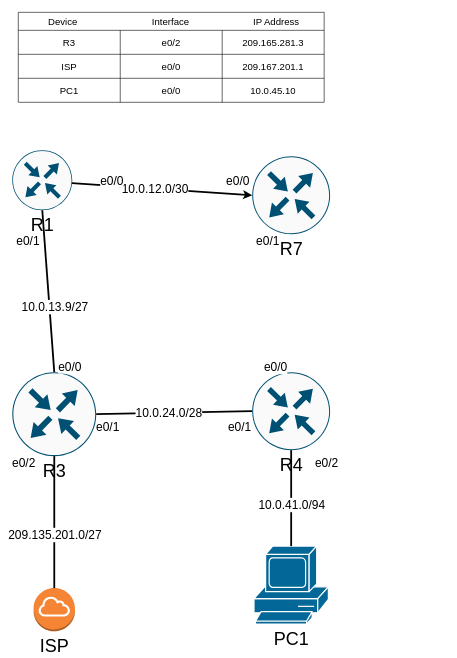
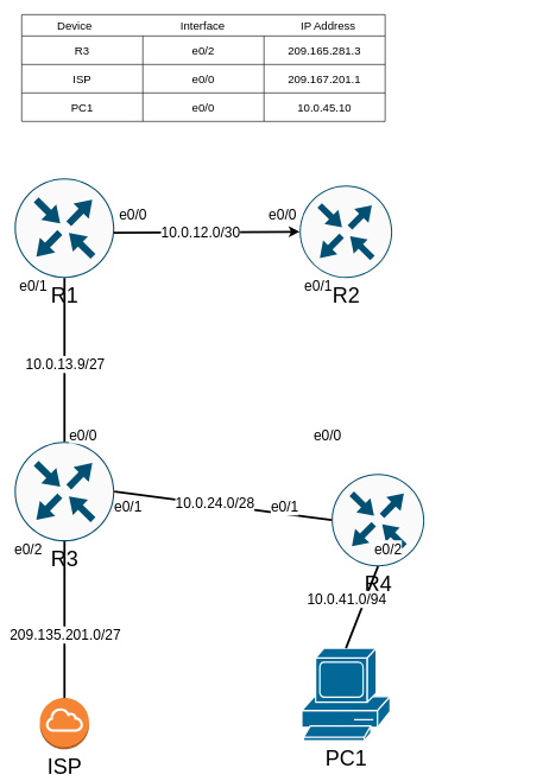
  <mxCell id="0" />
  <mxCell id="1" parent="0" />
  <mxCell id="2" value="  Device                            Interface                        IP Address" style="shape=table;startSize=30;container=1;collapsible=0;childLayout=tableLayout;strokeColor=default;fontSize=16;" vertex="1" parent="1"><mxGeometry x="30" y="20" width="510" height="150" as="geometry" /></mxCell>
  <mxCell id="3" value="" style="shape=tableRow;horizontal=0;startSize=0;swimlaneHead=0;swimlaneBody=0;strokeColor=inherit;top=0;left=0;bottom=0;right=0;collapsible=0;dropTarget=0;fillColor=none;points=[[0,0.5],[1,0.5]];portConstraint=eastwest;fontSize=16;" vertex="1" parent="2"><mxGeometry y="30" width="510" height="40" as="geometry" /></mxCell>
  <mxCell id="4" value="R3" style="shape=partialRectangle;html=1;whiteSpace=wrap;connectable=0;strokeColor=inherit;overflow=hidden;fillColor=none;top=0;left=0;bottom=0;right=0;pointerEvents=1;fontSize=16;" vertex="1" parent="3"><mxGeometry width="170" height="40" as="geometry"><mxRectangle width="170" height="40" as="alternateBounds" /></mxGeometry></mxCell>
  <mxCell id="5" value="e0/2" style="shape=partialRectangle;html=1;whiteSpace=wrap;connectable=0;strokeColor=inherit;overflow=hidden;fillColor=none;top=0;left=0;bottom=0;right=0;pointerEvents=1;fontSize=16;" vertex="1" parent="3"><mxGeometry x="170" width="170" height="40" as="geometry"><mxRectangle width="170" height="40" as="alternateBounds" /></mxGeometry></mxCell>
  <mxCell id="6" value="209.165.281.3" style="shape=partialRectangle;html=1;whiteSpace=wrap;connectable=0;strokeColor=inherit;overflow=hidden;fillColor=none;top=0;left=0;bottom=0;right=0;pointerEvents=1;fontSize=16;" vertex="1" parent="3"><mxGeometry x="340" width="170" height="40" as="geometry"><mxRectangle width="170" height="40" as="alternateBounds" /></mxGeometry></mxCell>
  <mxCell id="7" value="" style="shape=tableRow;horizontal=0;startSize=0;swimlaneHead=0;swimlaneBody=0;strokeColor=inherit;top=0;left=0;bottom=0;right=0;collapsible=0;dropTarget=0;fillColor=none;points=[[0,0.5],[1,0.5]];portConstraint=eastwest;fontSize=16;" vertex="1" parent="2"><mxGeometry y="70" width="510" height="40" as="geometry" /></mxCell>
  <mxCell id="8" value="ISP" style="shape=partialRectangle;html=1;whiteSpace=wrap;connectable=0;strokeColor=inherit;overflow=hidden;fillColor=none;top=0;left=0;bottom=0;right=0;pointerEvents=1;fontSize=16;" vertex="1" parent="7"><mxGeometry width="170" height="40" as="geometry"><mxRectangle width="170" height="40" as="alternateBounds" /></mxGeometry></mxCell>
  <mxCell id="9" value="e0/0" style="shape=partialRectangle;html=1;whiteSpace=wrap;connectable=0;strokeColor=inherit;overflow=hidden;fillColor=none;top=0;left=0;bottom=0;right=0;pointerEvents=1;fontSize=16;" vertex="1" parent="7"><mxGeometry x="170" width="170" height="40" as="geometry"><mxRectangle width="170" height="40" as="alternateBounds" /></mxGeometry></mxCell>
  <mxCell id="10" value="209.167.201.1" style="shape=partialRectangle;html=1;whiteSpace=wrap;connectable=0;strokeColor=inherit;overflow=hidden;fillColor=none;top=0;left=0;bottom=0;right=0;pointerEvents=1;fontSize=16;" vertex="1" parent="7"><mxGeometry x="340" width="170" height="40" as="geometry"><mxRectangle width="170" height="40" as="alternateBounds" /></mxGeometry></mxCell>
  <mxCell id="11" value="" style="shape=tableRow;horizontal=0;startSize=0;swimlaneHead=0;swimlaneBody=0;strokeColor=inherit;top=0;left=0;bottom=0;right=0;collapsible=0;dropTarget=0;fillColor=none;points=[[0,0.5],[1,0.5]];portConstraint=eastwest;fontSize=16;" vertex="1" parent="2"><mxGeometry y="110" width="510" height="40" as="geometry" /></mxCell>
  <mxCell id="12" value="PC1" style="shape=partialRectangle;html=1;whiteSpace=wrap;connectable=0;strokeColor=inherit;overflow=hidden;fillColor=none;top=0;left=0;bottom=0;right=0;pointerEvents=1;fontSize=16;" vertex="1" parent="11"><mxGeometry width="170" height="40" as="geometry"><mxRectangle width="170" height="40" as="alternateBounds" /></mxGeometry></mxCell>
  <mxCell id="13" value="e0/0" style="shape=partialRectangle;html=1;whiteSpace=wrap;connectable=0;strokeColor=inherit;overflow=hidden;fillColor=none;top=0;left=0;bottom=0;right=0;pointerEvents=1;fontSize=16;" vertex="1" parent="11"><mxGeometry x="170" width="170" height="40" as="geometry"><mxRectangle width="170" height="40" as="alternateBounds" /></mxGeometry></mxCell>
  <mxCell id="14" value="10.0.45.10" style="shape=partialRectangle;html=1;whiteSpace=wrap;connectable=0;strokeColor=inherit;overflow=hidden;fillColor=none;top=0;left=0;bottom=0;right=0;pointerEvents=1;fontSize=16;" vertex="1" parent="11"><mxGeometry x="340" width="170" height="40" as="geometry"><mxRectangle width="170" height="40" as="alternateBounds" /></mxGeometry></mxCell>
- <mxCell id="15" value="&lt;font style=&quot;font-size: 30px;&quot;&gt;R1&lt;/font&gt;" style="sketch=0;points=[[0.5,0,0],[1,0.5,0],[0.5,1,0],[0,0.5,0],[0.145,0.145,0],[0.856,0.145,0],[0.855,0.856,0],[0.145,0.855,0]];verticalLabelPosition=bottom;html=1;verticalAlign=top;aspect=fixed;align=center;pointerEvents=1;shape=mxgraph.cisco19.rect;prIcon=router;fillColor=#FAFAFA;strokeColor=#005073;" vertex="1" parent="1"><mxGeometry x="20" y="250" width="100" height="100" as="geometry" /></mxCell>
+ <mxCell id="15" value="&lt;font style=&quot;font-size: 30px;&quot;&gt;R1&lt;/font&gt;" style="sketch=0;points=[[0.5,0,0],[1,0.5,0],[0.5,1,0],[0,0.5,0],[0.145,0.145,0],[0.856,0.145,0],[0.855,0.856,0],[0.145,0.855,0]];verticalLabelPosition=bottom;html=1;verticalAlign=top;aspect=fixed;align=center;pointerEvents=1;shape=mxgraph.cisco19.rect;prIcon=router;fillColor=#FAFAFA;strokeColor=#005073;" vertex="1" parent="1"><mxGeometry x="20" y="250" width="140" height="140" as="geometry" /></mxCell>
  <mxCell id="16" value="" style="endArrow=classic;html=1;rounded=0;exitX=0.994;exitY=0.547;exitDx=0;exitDy=0;exitPerimeter=0;entryX=0;entryY=0.5;entryDx=0;entryDy=0;entryPerimeter=0;strokeWidth=3;" edge="1" parent="1" source="15" target="18"><mxGeometry width="50" height="50" relative="1" as="geometry"><mxPoint x="190" y="310" as="sourcePoint" /><mxPoint x="280" y="330" as="targetPoint" /></mxGeometry></mxCell>
  <mxCell id="17" value="&lt;font style=&quot;font-size: 20px;&quot;&gt;10.0.12.0/30&lt;/font&gt;" style="edgeLabel;html=1;align=center;verticalAlign=middle;resizable=0;points=[];" vertex="1" connectable="0" parent="16"><mxGeometry x="-0.169" y="1" relative="1" as="geometry"><mxPoint x="13" as="offset" /></mxGeometry></mxCell>
- <mxCell id="18" value="&lt;span style=&quot;font-size: 30px;&quot;&gt;R7&lt;/span&gt;" style="sketch=0;points=[[0.5,0,0],[1,0.5,0],[0.5,1,0],[0,0.5,0],[0.145,0.145,0],[0.856,0.145,0],[0.855,0.856,0],[0.145,0.855,0]];verticalLabelPosition=bottom;html=1;verticalAlign=top;aspect=fixed;align=center;pointerEvents=1;shape=mxgraph.cisco19.rect;prIcon=router;fillColor=#FAFAFA;strokeColor=#005073;" vertex="1" parent="1"><mxGeometry x="420" y="260" width="130" height="130" as="geometry" /></mxCell>
+ <mxCell id="18" value="&lt;span style=&quot;font-size: 30px;&quot;&gt;R2&lt;/span&gt;" style="sketch=0;points=[[0.5,0,0],[1,0.5,0],[0.5,1,0],[0,0.5,0],[0.145,0.145,0],[0.856,0.145,0],[0.855,0.856,0],[0.145,0.855,0]];verticalLabelPosition=bottom;html=1;verticalAlign=top;aspect=fixed;align=center;pointerEvents=1;shape=mxgraph.cisco19.rect;prIcon=router;fillColor=#FAFAFA;strokeColor=#005073;" vertex="1" parent="1"><mxGeometry x="420" y="260" width="130" height="130" as="geometry" /></mxCell>
  <mxCell id="19" value="&lt;span style=&quot;font-size: 30px;&quot;&gt;R3&lt;/span&gt;" style="sketch=0;points=[[0.5,0,0],[1,0.5,0],[0.5,1,0],[0,0.5,0],[0.145,0.145,0],[0.856,0.145,0],[0.855,0.856,0],[0.145,0.855,0]];verticalLabelPosition=bottom;html=1;verticalAlign=top;aspect=fixed;align=center;pointerEvents=1;shape=mxgraph.cisco19.rect;prIcon=router;fillColor=#FAFAFA;strokeColor=#005073;" vertex="1" parent="1"><mxGeometry x="20" y="620" width="140" height="140" as="geometry" /></mxCell>
- <mxCell id="20" value="&lt;span style=&quot;font-size: 30px;&quot;&gt;R4&lt;/span&gt;" style="sketch=0;points=[[0.5,0,0],[1,0.5,0],[0.5,1,0],[0,0.5,0],[0.145,0.145,0],[0.856,0.145,0],[0.855,0.856,0],[0.145,0.855,0]];verticalLabelPosition=bottom;html=1;verticalAlign=top;aspect=fixed;align=center;pointerEvents=1;shape=mxgraph.cisco19.rect;prIcon=router;fillColor=#FAFAFA;strokeColor=#005073;" vertex="1" parent="1"><mxGeometry x="420" y="620" width="130" height="130" as="geometry" /></mxCell>
+ <mxCell id="20" value="&lt;span style=&quot;font-size: 30px;&quot;&gt;R4&lt;/span&gt;" style="sketch=0;points=[[0.5,0,0],[1,0.5,0],[0.5,1,0],[0,0.5,0],[0.145,0.145,0],[0.856,0.145,0],[0.855,0.856,0],[0.145,0.855,0]];verticalLabelPosition=bottom;html=1;verticalAlign=top;aspect=fixed;align=center;pointerEvents=1;shape=mxgraph.cisco19.rect;prIcon=router;fillColor=#FAFAFA;strokeColor=#005073;" vertex="1" parent="1"><mxGeometry x="465" y="665" width="130" height="130" as="geometry" /></mxCell>
  <mxCell id="21" value="" style="endArrow=none;html=1;rounded=0;exitX=0.5;exitY=1;exitDx=0;exitDy=0;exitPerimeter=0;entryX=0.5;entryY=0;entryDx=0;entryDy=0;entryPerimeter=0;strokeWidth=3;" edge="1" parent="1" source="15" target="19"><mxGeometry width="50" height="50" relative="1" as="geometry"><mxPoint x="150" y="472" as="sourcePoint" /><mxPoint x="411" y="470" as="targetPoint" /></mxGeometry></mxCell>
  <mxCell id="22" value="&lt;span style=&quot;font-size: 30px;&quot;&gt;ISP&lt;/span&gt;" style="outlineConnect=0;dashed=0;verticalLabelPosition=bottom;verticalAlign=top;align=center;html=1;shape=mxgraph.aws3.internet_gateway;fillColor=#F58534;gradientColor=none;" vertex="1" parent="1"><mxGeometry x="55.5" y="980" width="69" height="72" as="geometry" /></mxCell>
  <mxCell id="23" value="" style="endArrow=none;html=1;rounded=0;exitX=0.5;exitY=1;exitDx=0;exitDy=0;exitPerimeter=0;strokeWidth=3;" edge="1" parent="1" source="19" target="22"><mxGeometry width="50" height="50" relative="1" as="geometry"><mxPoint x="250" y="720" as="sourcePoint" /><mxPoint x="250" y="950" as="targetPoint" /></mxGeometry></mxCell>
  <mxCell id="24" value="&lt;span style=&quot;font-size: 30px;&quot;&gt;PC1&lt;/span&gt;" style="shape=mxgraph.cisco.computers_and_peripherals.pc;html=1;pointerEvents=1;dashed=0;fillColor=#036897;strokeColor=#ffffff;strokeWidth=2;verticalLabelPosition=bottom;verticalAlign=top;align=center;outlineConnect=0;" vertex="1" parent="1"><mxGeometry x="423" y="910" width="124" height="130" as="geometry" /></mxCell>
  <mxCell id="25" value="" style="endArrow=none;html=1;rounded=0;exitX=0.5;exitY=1;exitDx=0;exitDy=0;exitPerimeter=0;entryX=0.5;entryY=0;entryDx=0;entryDy=0;entryPerimeter=0;strokeWidth=3;" edge="1" parent="1" source="20" target="24"><mxGeometry width="50" height="50" relative="1" as="geometry"><mxPoint x="650" y="670" as="sourcePoint" /><mxPoint x="650" y="900" as="targetPoint" /></mxGeometry></mxCell>
  <mxCell id="26" value="&lt;font style=&quot;font-size: 20px;&quot;&gt;10.0.13.9/27&lt;/font&gt;" style="edgeLabel;html=1;align=center;verticalAlign=middle;resizable=0;points=[];" vertex="1" connectable="0" parent="1"><mxGeometry x="90" y="510" as="geometry" /></mxCell>
  <mxCell id="27" value="&lt;font style=&quot;font-size: 20px;&quot;&gt;209.135.201.0/27&lt;/font&gt;" style="edgeLabel;html=1;align=center;verticalAlign=middle;resizable=0;points=[];" vertex="1" connectable="0" parent="1"><mxGeometry x="90" y="890" as="geometry" /></mxCell>
  <mxCell id="28" value="&lt;font style=&quot;font-size: 20px;&quot;&gt;10.0.41.0/94&lt;/font&gt;" style="edgeLabel;html=1;align=center;verticalAlign=middle;resizable=0;points=[];" vertex="1" connectable="0" parent="1"><mxGeometry x="485" y="840" as="geometry" /></mxCell>
  <mxCell id="29" value="&lt;font style=&quot;font-size: 20px;&quot;&gt;e0/2&lt;/font&gt;" style="edgeLabel;html=1;align=center;verticalAlign=middle;resizable=0;points=[];" vertex="1" connectable="0" parent="1"><mxGeometry x="40" y="770" as="geometry"><mxPoint x="-2" as="offset" /></mxGeometry></mxCell>
  <mxCell id="30" value="&lt;font style=&quot;font-size: 20px;&quot;&gt;e0/2&lt;/font&gt;" style="edgeLabel;html=1;align=center;verticalAlign=middle;resizable=0;points=[];" vertex="1" connectable="0" parent="1"><mxGeometry x="180" y="780" as="geometry"><mxPoint x="363" y="-11" as="offset" /></mxGeometry></mxCell>
  <mxCell id="31" value="" style="endArrow=none;html=1;rounded=0;exitX=1;exitY=0.5;exitDx=0;exitDy=0;exitPerimeter=0;entryX=0;entryY=0.5;entryDx=0;entryDy=0;entryPerimeter=0;strokeWidth=3;" edge="1" parent="1" source="19" target="20"><mxGeometry width="50" height="50" relative="1" as="geometry"><mxPoint x="162" y="612" as="sourcePoint" /><mxPoint x="423" y="610" as="targetPoint" /></mxGeometry></mxCell>
  <mxCell id="32" value="&lt;font style=&quot;font-size: 20px;&quot;&gt;10.0.24.0/28&lt;/font&gt;" style="edgeLabel;html=1;align=center;verticalAlign=middle;resizable=0;points=[];" vertex="1" connectable="0" parent="31"><mxGeometry x="-0.169" y="1" relative="1" as="geometry"><mxPoint x="13" as="offset" /></mxGeometry></mxCell>
  <mxCell id="33" value="&lt;font style=&quot;font-size: 20px;&quot;&gt;e0/1&lt;/font&gt;" style="edgeLabel;html=1;align=center;verticalAlign=middle;resizable=0;points=[];" vertex="1" connectable="0" parent="1"><mxGeometry x="180" y="710" as="geometry"><mxPoint x="-2" as="offset" /></mxGeometry></mxCell>
  <mxCell id="34" value="&lt;font style=&quot;font-size: 20px;&quot;&gt;e0/1&lt;/font&gt;" style="edgeLabel;html=1;align=center;verticalAlign=middle;resizable=0;points=[];" vertex="1" connectable="0" parent="1"><mxGeometry x="400" y="710" as="geometry"><mxPoint x="-2" as="offset" /></mxGeometry></mxCell>
  <mxCell id="35" value="&lt;font style=&quot;font-size: 20px;&quot;&gt;e0/0&lt;/font&gt;" style="edgeLabel;html=1;align=center;verticalAlign=middle;resizable=0;points=[];" vertex="1" connectable="0" parent="1"><mxGeometry x="460" y="610" as="geometry"><mxPoint x="-2" as="offset" /></mxGeometry></mxCell>
  <mxCell id="36" value="&lt;font style=&quot;font-size: 20px;&quot;&gt;e0/0&lt;/font&gt;" style="edgeLabel;html=1;align=center;verticalAlign=middle;resizable=0;points=[];" vertex="1" connectable="0" parent="1"><mxGeometry x="410" y="610" as="geometry"><mxPoint x="-295" y="-1" as="offset" /></mxGeometry></mxCell>
  <mxCell id="37" value="&lt;font style=&quot;font-size: 20px;&quot;&gt;e0/1&lt;/font&gt;" style="edgeLabel;html=1;align=center;verticalAlign=middle;resizable=0;points=[];" vertex="1" connectable="0" parent="1"><mxGeometry x="340" y="400" as="geometry"><mxPoint x="-295" y="-1" as="offset" /></mxGeometry></mxCell>
  <mxCell id="38" value="&lt;font style=&quot;font-size: 20px;&quot;&gt;e0/1&lt;/font&gt;" style="edgeLabel;html=1;align=center;verticalAlign=middle;resizable=0;points=[];" vertex="1" connectable="0" parent="1"><mxGeometry x="740" y="400" as="geometry"><mxPoint x="-295" y="-1" as="offset" /></mxGeometry></mxCell>
  <mxCell id="39" value="&lt;font style=&quot;font-size: 20px;&quot;&gt;e0/0&lt;/font&gt;" style="edgeLabel;html=1;align=center;verticalAlign=middle;resizable=0;points=[];" vertex="1" connectable="0" parent="1"><mxGeometry x="480" y="300" as="geometry"><mxPoint x="-295" y="-1" as="offset" /></mxGeometry></mxCell>
  <mxCell id="40" value="&lt;font style=&quot;font-size: 20px;&quot;&gt;e0/0&lt;/font&gt;" style="edgeLabel;html=1;align=center;verticalAlign=middle;resizable=0;points=[];" vertex="1" connectable="0" parent="1"><mxGeometry x="690" y="300" as="geometry"><mxPoint x="-295" y="-1" as="offset" /></mxGeometry></mxCell>
